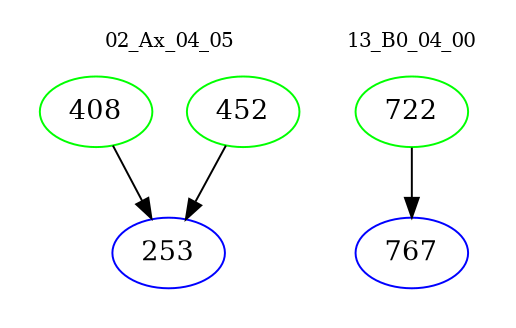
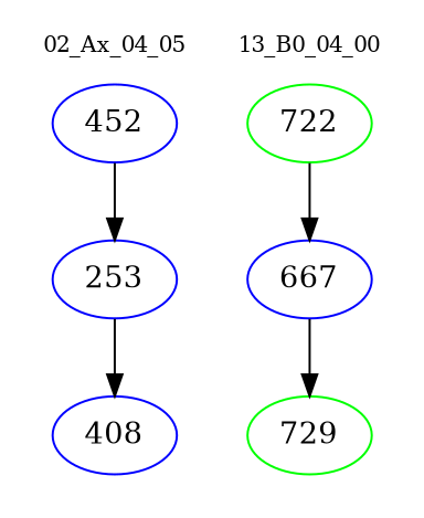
  digraph {
    node [color=green]
    edge [color=black]
-   n1 [label=452]
+   n1 [color=blue label=452]
    n2 [color=blue label=253]
-   n3 [label=408]
+   n3 [color=blue label=408]
    n4 [label=722]
-   n5 [color=blue label=767]
+   n5 [color=blue label=667]
+   n6 [label=729]
    subgraph cluster_1 {
      color=white
      fontsize=10
      label="02_Ax_04_05"
      n1
      n2
      n3
    }
    subgraph cluster_2 {
      color=white
      fontsize=10
      label="13_B0_04_00"
      n4
      n5
+     n6
    }
    n1 -> n2
-   n3 -> n2
+   n2 -> n3
    n4 -> n5
+   n5 -> n6
  }
